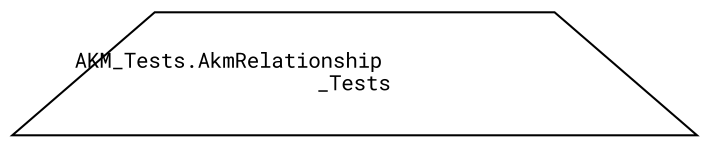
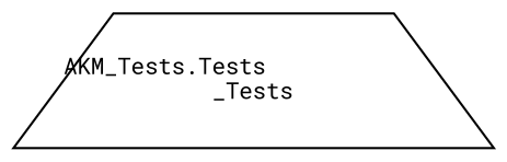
  digraph {
    rankdir=LR
    fontname="Roboto Mono"
-   n1 [color=black fillcolor=white fontname="Roboto Mono" fontsize=10 height=0.2 label="AKM_Tests.AkmRelationship\l_Tests" shape=trapezium style=filled width=0.4]
+   n1 [color=black fillcolor=white fontname="Roboto Mono" fontsize=10 height=0.2 label="AKM_Tests.Tests\l_Tests" shape=trapezium style=filled width=0.4]
  }
